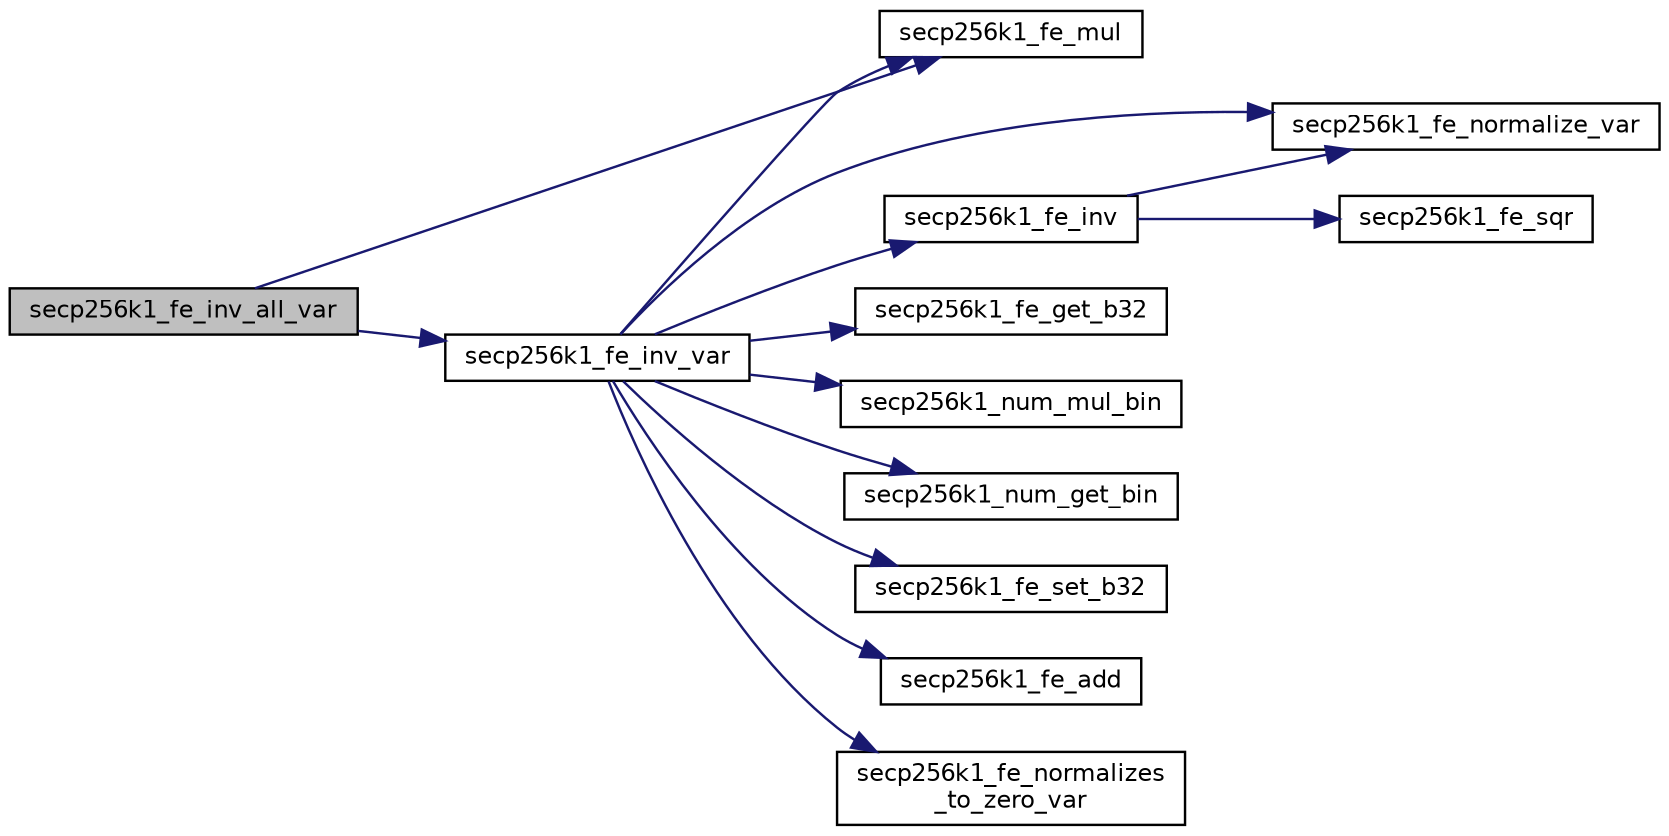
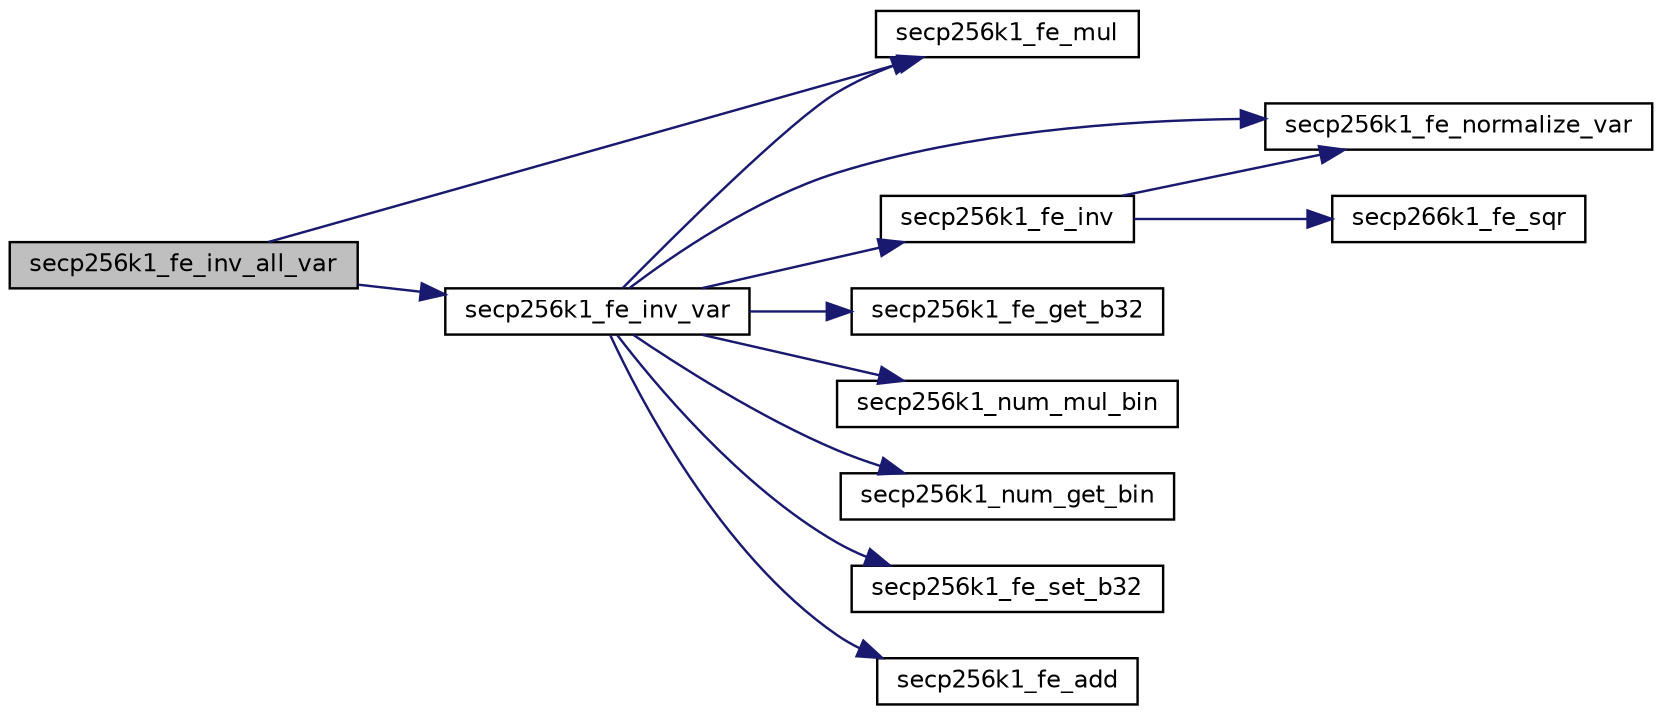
  digraph {
    rankdir=LR
    node [color=black fillcolor=white fontname=Helvetica fontsize=10 shape=record style=filled]
    edge [color=midnightblue fontname=Helvetica fontsize=10 labelfontname=Helvetica labelfontsize=10 style=solid]
    n1 [fillcolor=grey75 fontcolor=black height=0.2 label=secp256k1_fe_inv_all_var width=0.4]
    n2 [height=0.2 label=secp256k1_fe_mul width=0.4]
    n3 [height=0.2 label=secp256k1_fe_inv_var width=0.4]
    n4 [height=0.2 label=secp256k1_fe_inv width=0.4]
    n5 [height=0.2 label=secp256k1_fe_normalize_var width=0.4]
    n6 [height=0.2 label=secp256k1_fe_get_b32 width=0.4]
    n7 [height=0.2 label=secp256k1_num_mul_bin width=0.4]
    n8 [height=0.2 label=secp256k1_num_get_bin width=0.4]
    n9 [height=0.2 label=secp256k1_fe_set_b32 width=0.4]
    n10 [height=0.2 label=secp256k1_fe_add width=0.4]
-   n11 [height=0.2 label="secp256k1_fe_normalizes\l_to_zero_var" width=0.4]
-   n12 [height=0.2 label=secp256k1_fe_sqr width=0.4]
+   n12 [height=0.2 label=secp266k1_fe_sqr width=0.4]
    n1 -> n2
    n1 -> n3
    n3 -> n2
    n3 -> n4
    n3 -> n5
    n3 -> n6
    n3 -> n7
    n3 -> n8
    n3 -> n9
    n3 -> n10
-   n3 -> n11
    n4 -> n5
    n4 -> n12
  }
